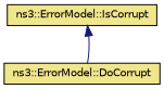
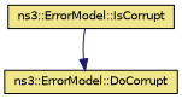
  digraph {
    rankdir=TB
    node [color=black fillcolor=khaki fontname=Helvetica fontsize=10 shape=record style=filled]
    n1 [fontcolor=black height=0.2 label="ns3::ErrorModel::IsCorrupt" width=0.4]
    n2 [height=0.2 label="ns3::ErrorModel::DoCorrupt" width=0.4]
-   n2 -> n1 [color=midnightblue fontname=Helvetica fontsize=10 labelfontname=Helvetica labelfontsize=10 style=solid]
+   n1 -> n2 [color=midnightblue fontname=Helvetica fontsize=10 labelfontname=Helvetica labelfontsize=10 style=solid]
  }
